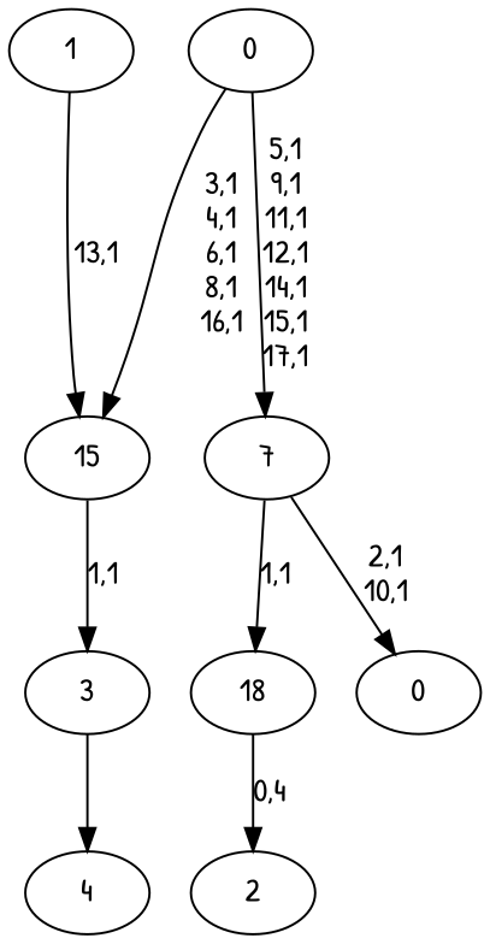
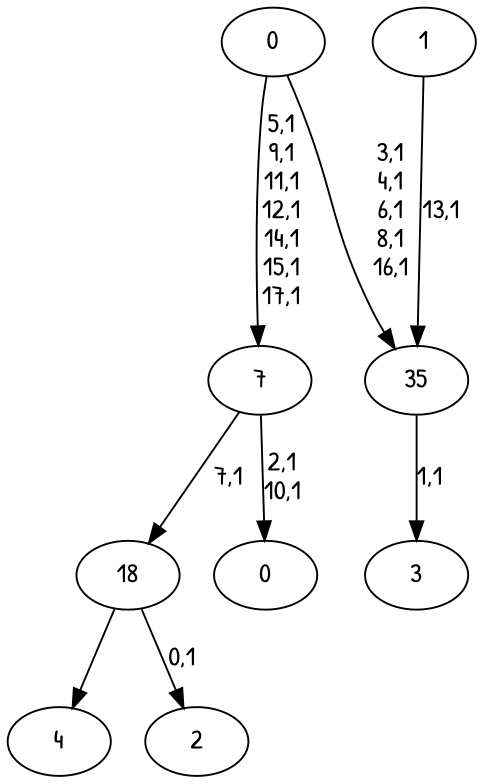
  digraph {
    fontname="Patrick Hand"
    node [fontname="Patrick Hand"]
    edge [fontname="Patrick Hand"]
    n1 [label=4]
    n2 [label=3]
    n3 [label=2]
    18
    n5 [label=1]
-   15
+   15 [label=35]
    n7 [label=0]
    7
    0
-   n2 -> n1
-   18 -> n3 [label="0,4"]
+   18 -> n1
+   18 -> n3 [label="0,1"]
    n5 -> 15 [label="13,1"]
    15 -> n2 [label="1,1"]
-   7 -> 18 [label="1,1"]
+   7 -> 18 [label="7,1"]
    7 -> n7 [label="2,1\n10,1"]
    0 -> 15 [label="3,1\n4,1\n6,1\n8,1\n16,1"]
    0 -> 7 [label="5,1\n9,1\n11,1\n12,1\n14,1\n15,1\n17,1"]
  }
